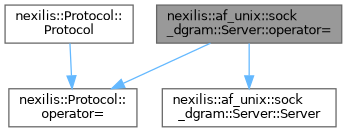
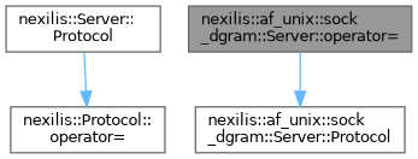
  digraph {
    rankdir=TB
    node [color=grey40 fillcolor=white fontname=Helvetica fontsize=10 shape=box style=filled]
    edge [color=steelblue1 fontname=Helvetica fontsize=10 labelfontname=Helvetica labelfontsize=10 style=solid]
    n1 [color=gray40 fillcolor=grey60 fontcolor=black height=0.2 label="nexilis::af_unix::sock\l_dgram::Server::operator=" width=0.4]
    n2 [height=0.2 label="nexilis::Protocol::\loperator=" width=0.4]
-   n3 [height=0.2 label="nexilis::af_unix::sock\l_dgram::Server::Server" width=0.4]
-   n4 [height=0.2 label="nexilis::Protocol::\lProtocol" width=0.4]
-   n1 -> n2
+   n3 [height=0.2 label="nexilis::af_unix::sock\l_dgram::Server::Protocol" width=0.4]
+   n4 [height=0.2 label="nexilis::Server::\lProtocol" width=0.4]
    n1 -> n3
    n4 -> n2
  }
